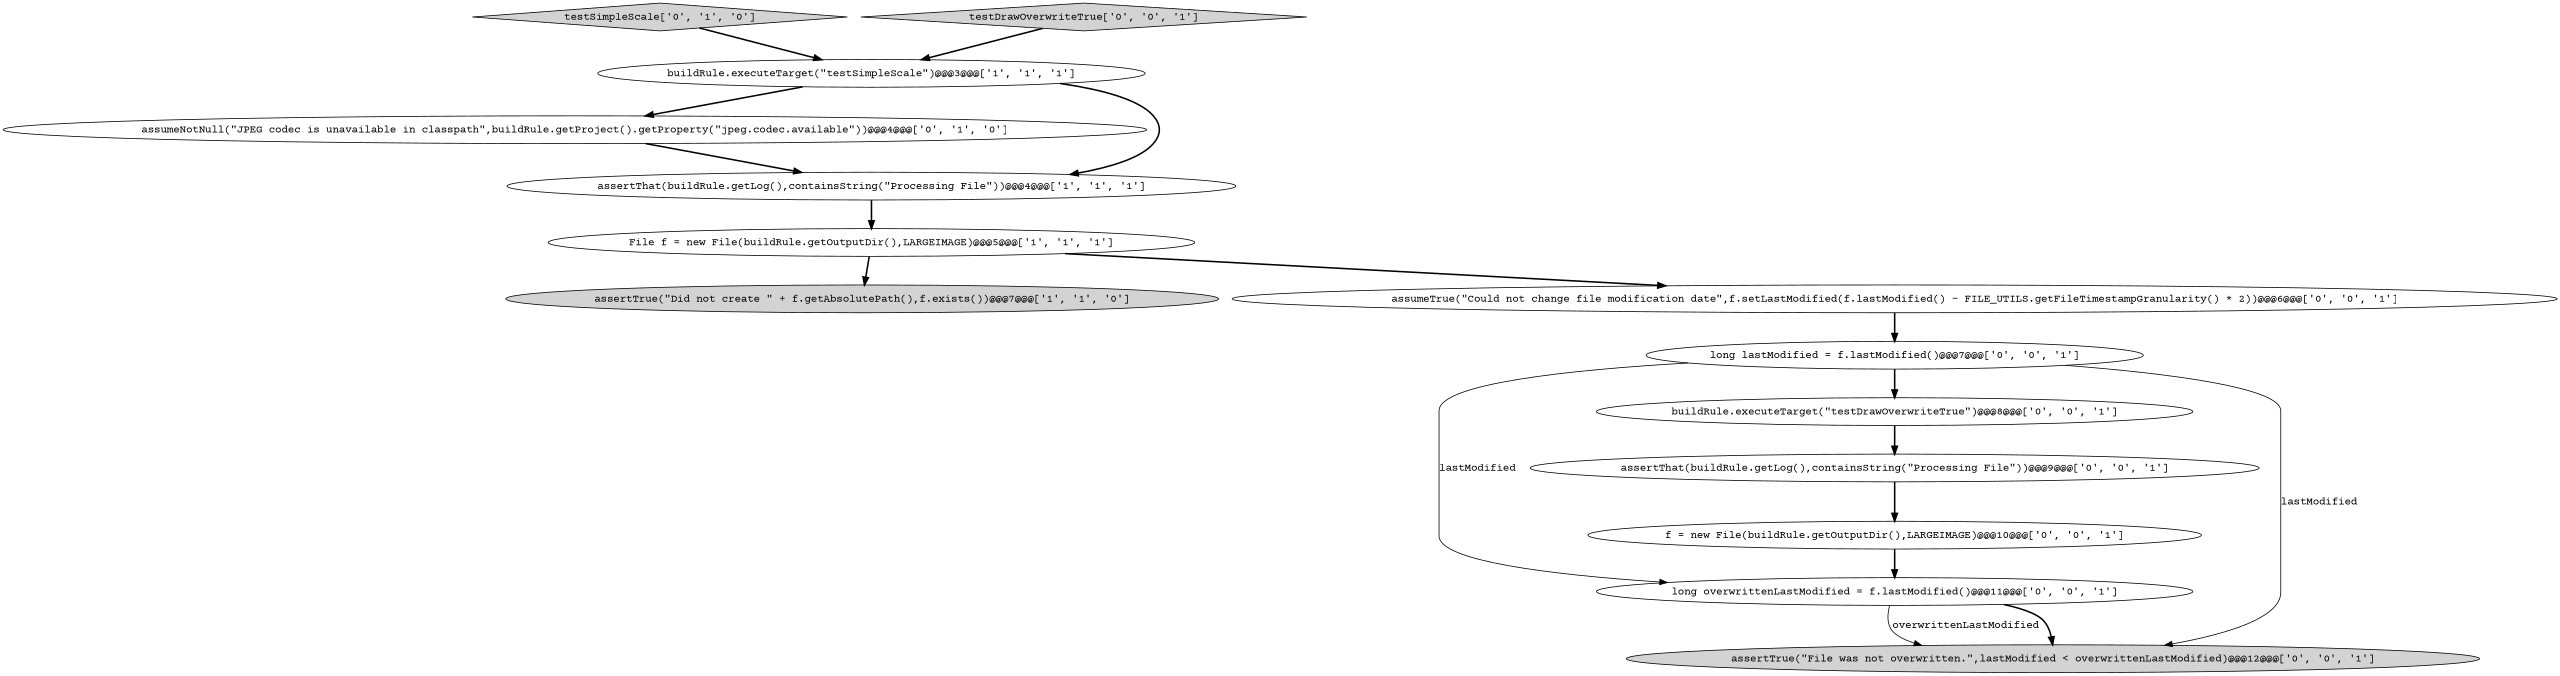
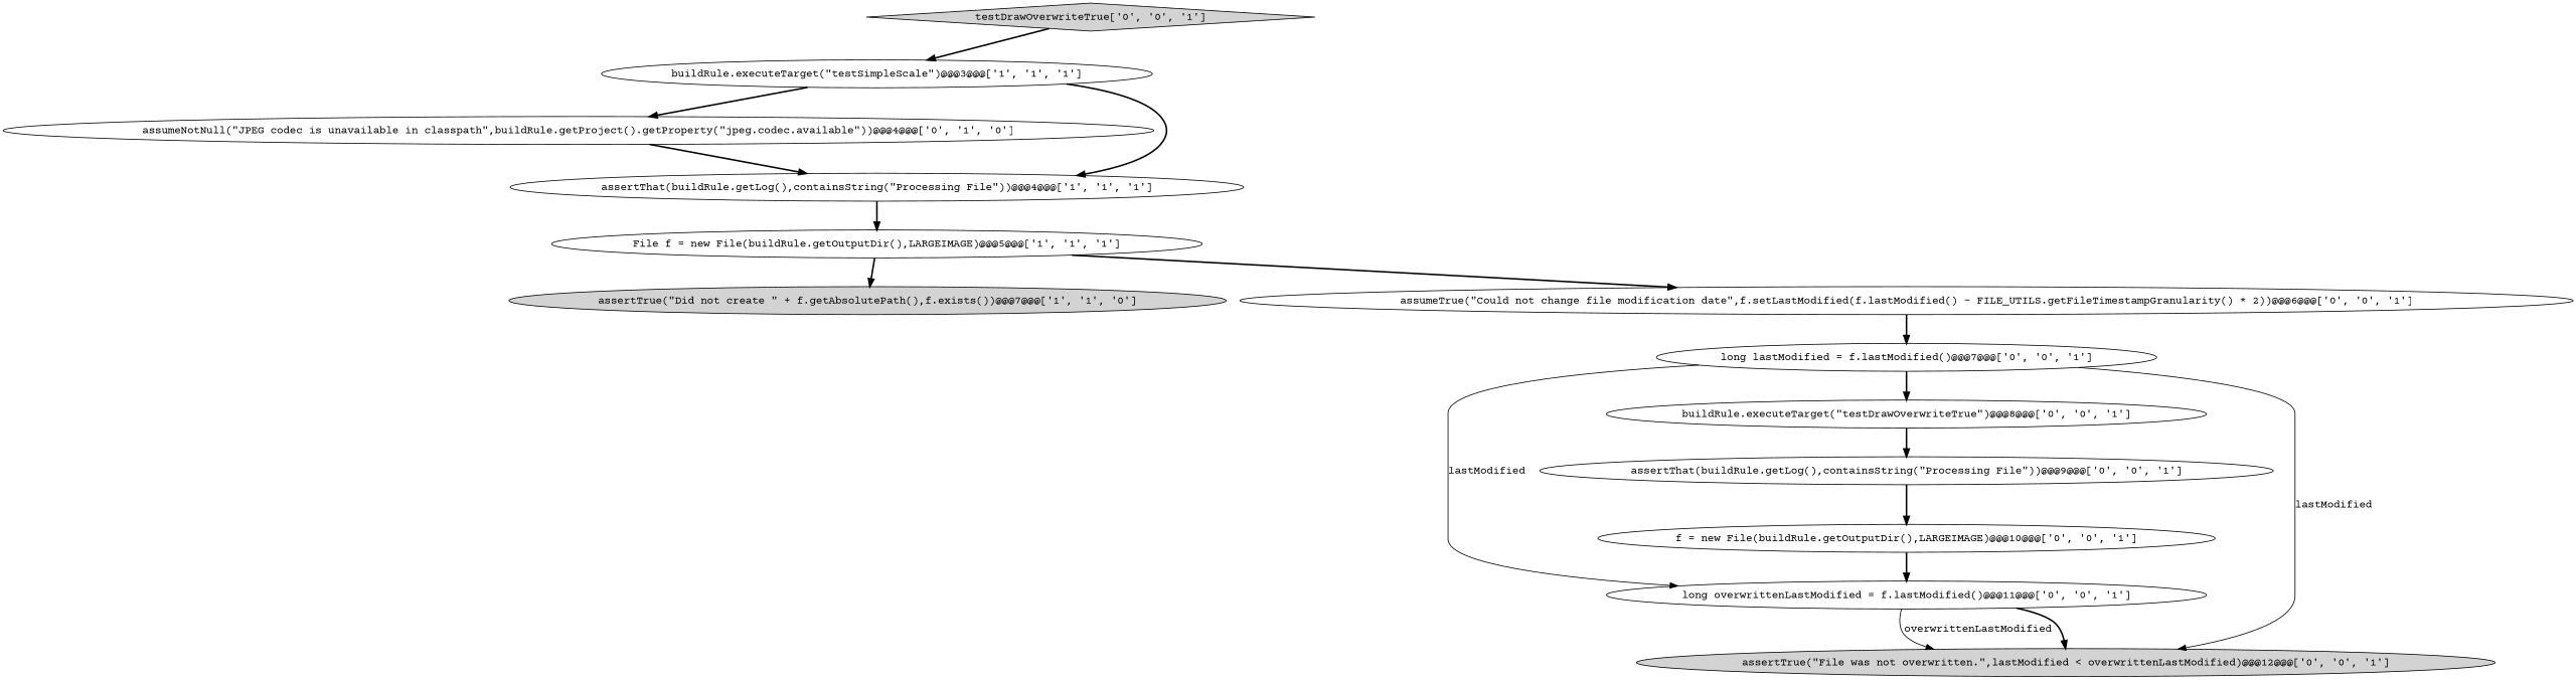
  digraph {
    fontname="Courier Prime"
    node [fillcolor=white fontname="Courier Prime" shape=ellipse style=filled]
    edge [fontname="Courier Prime" style=bold]
    n1 [label="File f = new File(buildRule.getOutputDir(),LARGEIMAGE)@@@5@@@['1', '1', '1']"]
    n2 [fillcolor=lightgray label="assertTrue(\"Did not create \" + f.getAbsolutePath(),f.exists())@@@7@@@['1', '1', '0']"]
    n3 [label="assumeTrue(\"Could not change file modification date\",f.setLastModified(f.lastModified() - FILE_UTILS.getFileTimestampGranularity() * 2))@@@6@@@['0', '0', '1']"]
    n4 [label="long lastModified = f.lastModified()@@@7@@@['0', '0', '1']"]
    n5 [label="assertThat(buildRule.getLog(),containsString(\"Processing File\"))@@@9@@@['0', '0', '1']"]
    n6 [label="f = new File(buildRule.getOutputDir(),LARGEIMAGE)@@@10@@@['0', '0', '1']"]
    n7 [label="long overwrittenLastModified = f.lastModified()@@@11@@@['0', '0', '1']"]
    n8 [label="buildRule.executeTarget(\"testSimpleScale\")@@@3@@@['1', '1', '1']"]
    n9 [label="assumeNotNull(\"JPEG codec is unavailable in classpath\",buildRule.getProject().getProperty(\"jpeg.codec.available\"))@@@4@@@['0', '1', '0']"]
    n10 [label="assertThat(buildRule.getLog(),containsString(\"Processing File\"))@@@4@@@['1', '1', '1']"]
-   n11 [fillcolor=lightgray label="testSimpleScale['0', '1', '0']" shape=diamond]
    n12 [fillcolor=lightgray label="assertTrue(\"File was not overwritten.\",lastModified < overwrittenLastModified)@@@12@@@['0', '0', '1']"]
    n13 [label="buildRule.executeTarget(\"testDrawOverwriteTrue\")@@@8@@@['0', '0', '1']"]
    n14 [fillcolor=lightgray label="testDrawOverwriteTrue['0', '0', '1']" shape=diamond]
    n1 -> n2
    n1 -> n3
    n3 -> n4
    n4 -> n7 [label=lastModified style=solid]
    n4 -> n12 [label=lastModified style=solid]
    n4 -> n13
    n5 -> n6
    n6 -> n7
    n7 -> n12
    n7 -> n12 [label=overwrittenLastModified style=solid]
    n8 -> n9
    n8 -> n10
    n9 -> n10
    n10 -> n1
-   n11 -> n8
    n13 -> n5
    n14 -> n8
  }
